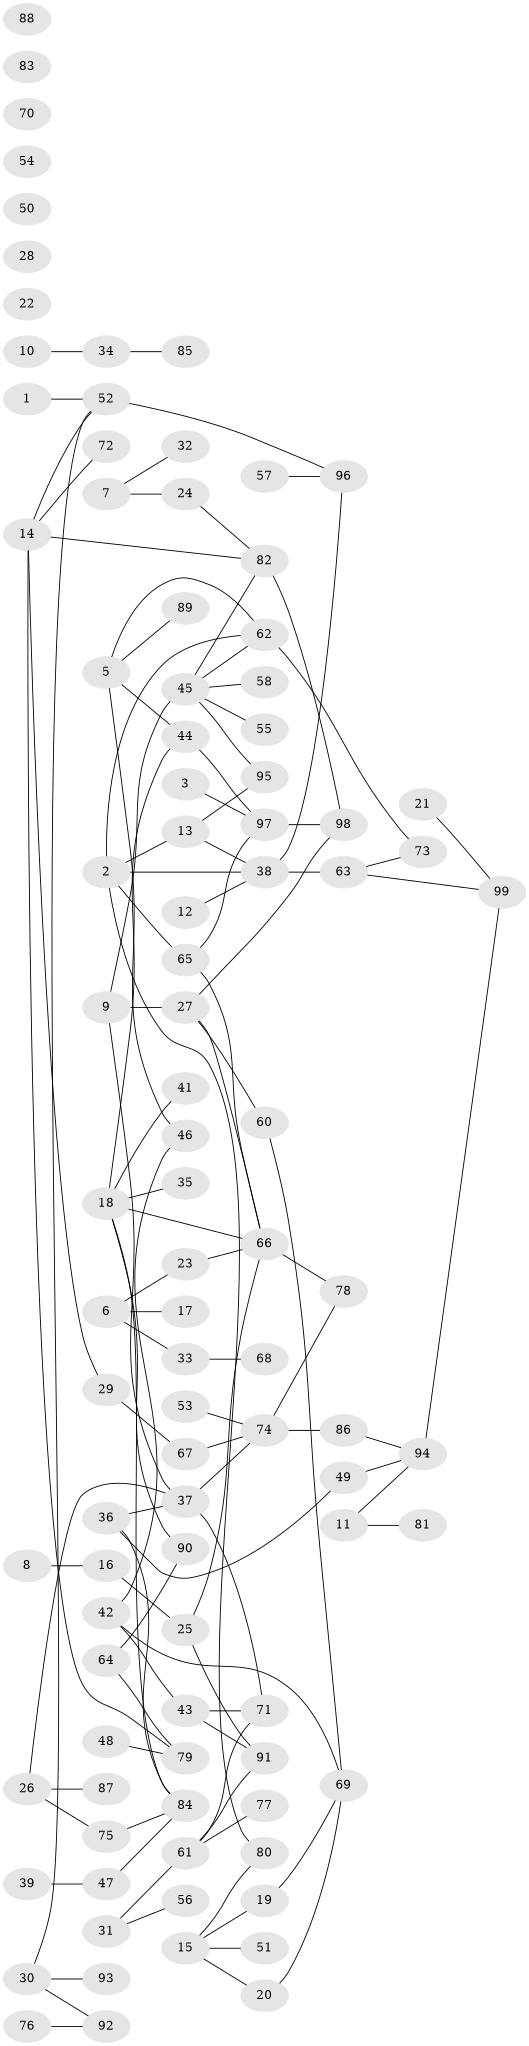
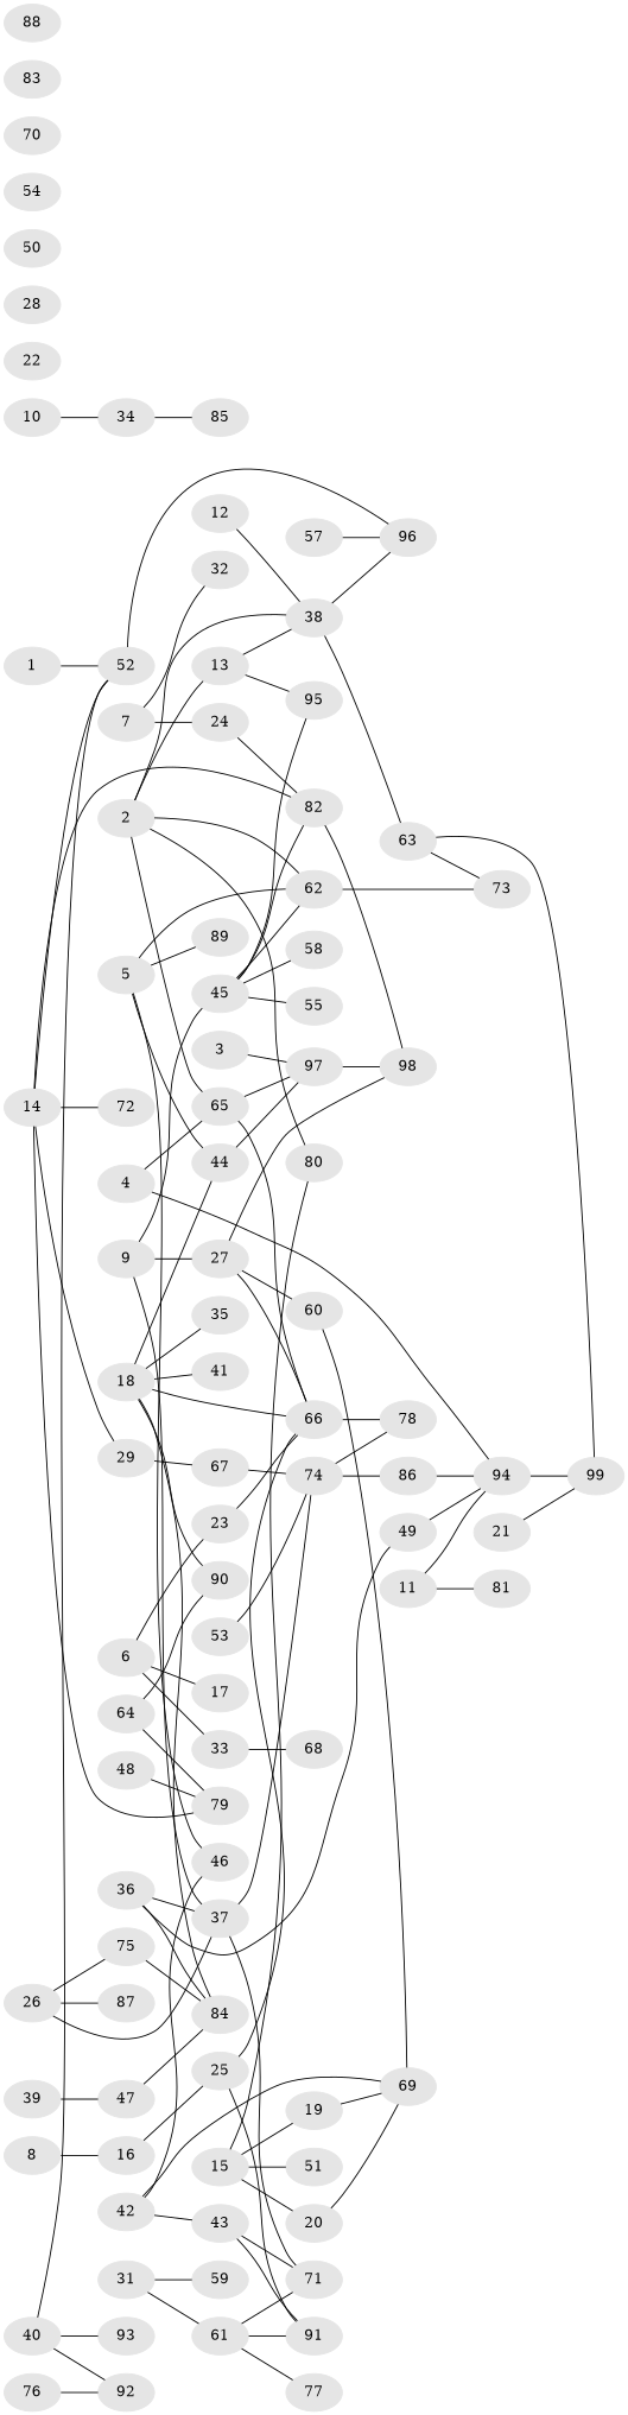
  graph {
    fontname="DejaVu Serif"
    rankdir=LR
    node [color=gray90 fontname="DejaVu Serif" style=filled]
    edge [fontname="DejaVu Serif"]
    1
    52
    96
    2
    13
    38
    62
    65
    80
    95
    63
    73
    97
    66
    3
    98
+   4
    94
    99
    5
    44
    46
    89
    6
    17
    23
    33
    68
    7
    24
    32
    82
    8
    16
    25
    9
    27
    37
    45
    60
    71
    74
    55
    58
    10
    34
    85
    11
    81
    12
    14
    29
    72
    79
    67
    15
    19
    20
    51
    69
    91
    18
    35
    41
    84
    90
    78
    21
    22
    26
    75
    87
    28
-   30
+   30 [label=40]
    92
    93
    31
-   59 [label=56]
+   59
    61
    77
    36
    49
    86
    39
    47
    42
    43
    48
    50
    53
    54
    57
    64
    70
    76
    83
    88
    1 -- 52
    52 -- 96
    2 -- 13
    2 -- 38
    2 -- 62
    2 -- 65
    2 -- 80
    13 -- 38
    13 -- 95
    38 -- 96
    38 -- 63
    62 -- 73
    65 -- 97
    65 -- 66
    63 -- 73
    63 -- 99
    97 -- 98
    66 -- 78
    3 -- 97
+   4 -- 65
+   4 -- 94
    94 -- 99
    5 -- 62
    5 -- 44
    5 -- 46
    5 -- 89
    44 -- 97
    6 -- 17
    6 -- 23
    6 -- 33
    23 -- 66
    33 -- 68
    7 -- 24
    7 -- 32
    24 -- 82
    82 -- 98
    8 -- 16
    16 -- 25
    25 -- 66
    25 -- 91
    9 -- 27
    9 -- 37
    9 -- 45
    27 -- 66
    27 -- 98
    27 -- 60
    37 -- 71
    37 -- 74
    45 -- 62
    45 -- 95
    45 -- 82
    45 -- 55
    45 -- 58
    60 -- 69
    74 -- 78
    74 -- 86
    10 -- 34
    34 -- 85
    11 -- 94
    11 -- 81
    12 -- 38
    14 -- 52
    14 -- 82
    14 -- 29
    14 -- 72
    14 -- 79
    29 -- 67
    67 -- 74
    15 -- 80
    15 -- 19
    15 -- 20
    15 -- 51
    19 -- 69
    20 -- 69
    18 -- 66
    18 -- 44
    18 -- 35
    18 -- 41
    18 -- 84
    18 -- 90
    21 -- 99
    26 -- 37
    26 -- 75
    26 -- 87
    75 -- 84
    30 -- 52
    30 -- 92
    30 -- 93
    31 -- 59
    31 -- 61
    61 -- 71
    61 -- 91
    61 -- 77
    36 -- 37
    36 -- 84
    36 -- 49
    49 -- 94
    86 -- 94
    39 -- 47
    47 -- 84
    42 -- 46
    42 -- 69
    42 -- 43
    43 -- 71
    43 -- 91
    48 -- 79
    53 -- 74
    57 -- 96
    64 -- 79
    64 -- 90
    76 -- 92
  }
